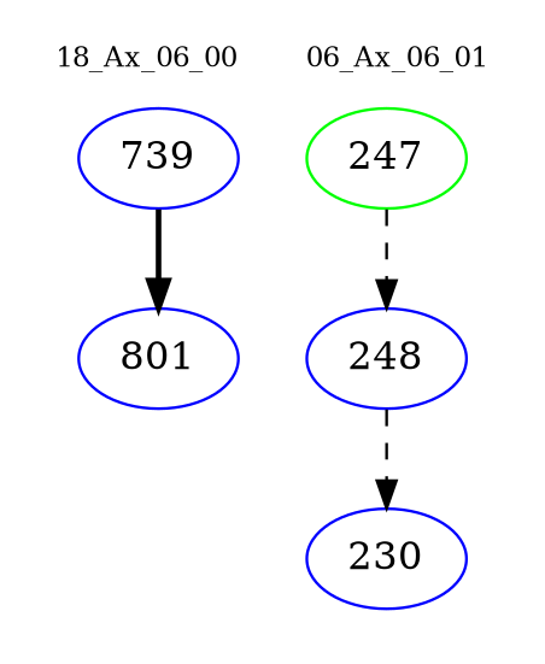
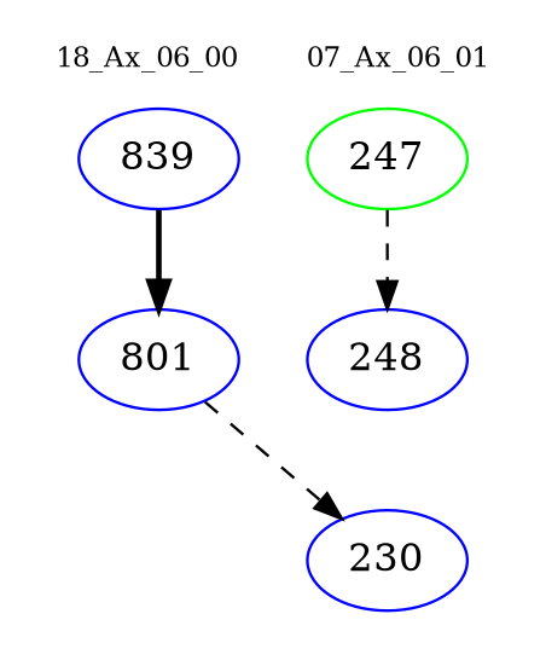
  digraph {
    node [color=blue]
    edge [color=black style=dashed]
-   n1 [label=739]
+   n1 [label=839]
    n2 [label=801]
    n3 [color=green label=247]
    n4 [label=248]
    n5 [label=230]
    subgraph cluster_1 {
      color=white
      fontsize=10
      label="18_Ax_06_00"
      n1
      n2
    }
    subgraph cluster_2 {
      color=white
      fontsize=10
-     label="06_Ax_06_01"
+     label="07_Ax_06_01"
      n3
      n4
      n5
    }
    n1 -> n2 [style=bold]
    n3 -> n4
-   n4 -> n5
+   n2 -> n5
  }
